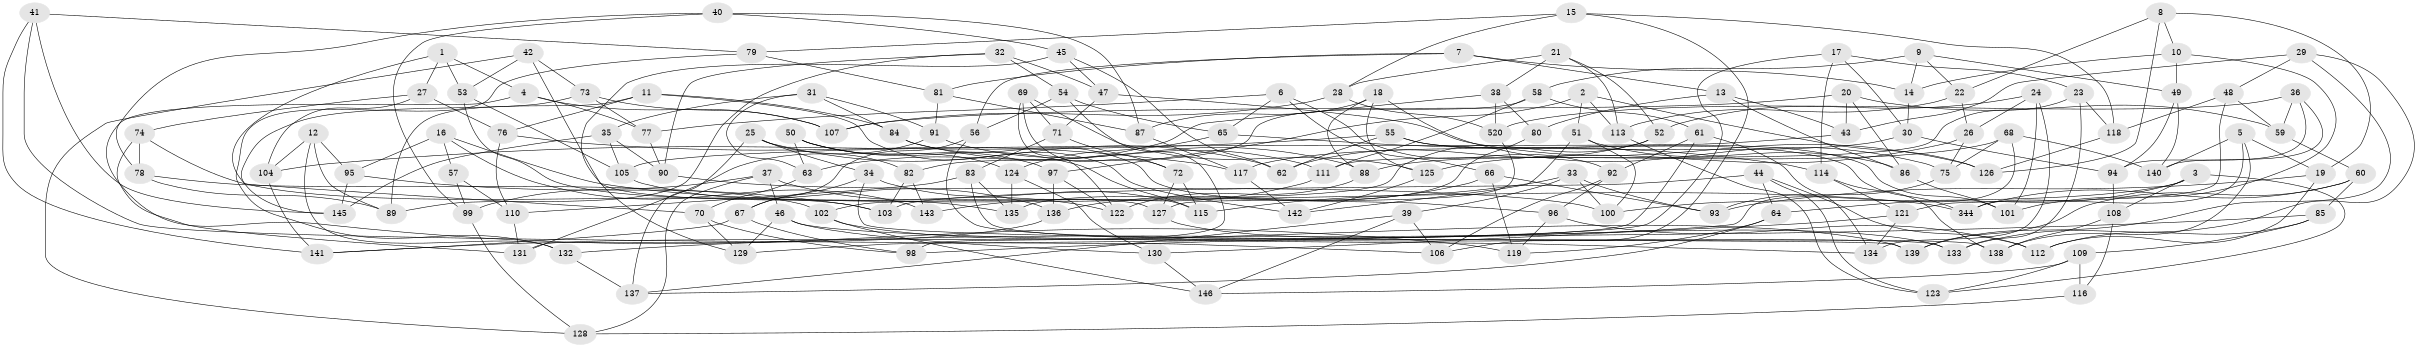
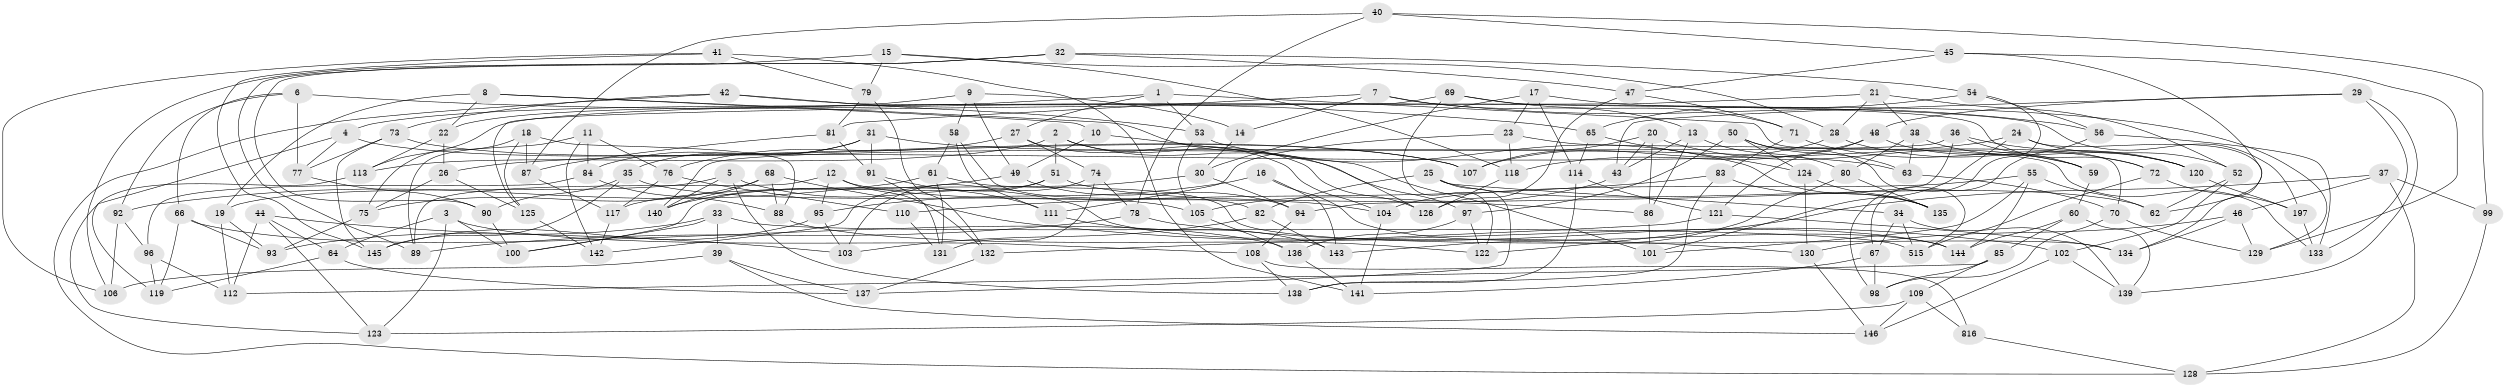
  graph {
    fontname="DejaVu Serif"
    node [color=gray90 fontname="DejaVu Serif" style=filled]
    edge [fontname="DejaVu Serif"]
    1
    4
    27
    53
    70
    77
    107
    119
    76
    104
    74
    105
    135
    129
    98
    2
    51
    97
    113
    126
    100
    142
    86
    122
    136
    123
    3
    64
    108
    137
    138
-   116
+   116 [label=816]
    90
    5
    19
    140
-   144 [label=344]
+   144
    93
    112
    6
    65
    66
    92
    114
    124
    106
    96
    7
    13
    14
    56
    81
    43
    80
    30
    133
    67
    87
    91
    8
    10
    22
    49
    101
    26
    9
    58
    94
    111
    82
    61
    11
    84
    89
    117
    110
    88
    12
    95
    132
    145
    103
    141
    143
    15
    28
    79
    118
-   120 [label=520]
+   120
    16
-   57
    99
    17
    23
    121
    18
    75
    125
    20
    59
    60
    21
    38
    52
    63
    62
    102
    24
    134
    25
    34
    139
-   115
+   115 [label=515]
    78
    131
-   127
+   127 [label=197]
    29
    48
    31
    35
    32
    47
    54
    71
    33
    39
    146
    36
    37
    46
    128
    130
    40
    45
    41
    42
    73
    44
    72
    83
    50
    55
    85
    109
    68
    69
    1 -- 4
    1 -- 27
    1 -- 53
    1 -- 70
    4 -- 77
    4 -- 107
    4 -- 119
    27 -- 76
    27 -- 104
    27 -- 74
    53 -- 105
    53 -- 135
    70 -- 129
    70 -- 98
    77 -- 90
    76 -- 117
    76 -- 110
    104 -- 141
    74 -- 103
    74 -- 78
    74 -- 131
    105 -- 136
    2 -- 51
    2 -- 97
    2 -- 113
    2 -- 126
    51 -- 100
    51 -- 142
    51 -- 86
    97 -- 122
    97 -- 136
    113 -- 123
    86 -- 101
    136 -- 141
    3 -- 100
    3 -- 123
    3 -- 64
    3 -- 108
    64 -- 119
    64 -- 137
    108 -- 138
    108 -- 116
    116 -- 128
    90 -- 100
    5 -- 138
    5 -- 19
    5 -- 140
    5 -- 144
    19 -- 93
    19 -- 112
    6 -- 77
    6 -- 65
    6 -- 66
    6 -- 92
    65 -- 114
    65 -- 124
    66 -- 119
    66 -- 136
    66 -- 93
    92 -- 106
    92 -- 96
    114 -- 138
    114 -- 121
    124 -- 135
    124 -- 130
    96 -- 119
    96 -- 112
    7 -- 13
    7 -- 14
    7 -- 56
    7 -- 81
    13 -- 86
    13 -- 43
    13 -- 80
    14 -- 30
    56 -- 133
    56 -- 67
    81 -- 87
    81 -- 91
    43 -- 105
    80 -- 135
+   80 -- 143
    30 -- 94
    30 -- 117
    67 -- 98
    67 -- 141
    87 -- 117
    91 -- 111
    91 -- 131
    8 -- 126
    8 -- 19
    8 -- 10
    8 -- 22
-   10 -- 14
    10 -- 49
    10 -- 101
    22 -- 113
    22 -- 26
    49 -- 140
    49 -- 94
    26 -- 75
    26 -- 125
    9 -- 14
    9 -- 22
    9 -- 49
    9 -- 58
    58 -- 111
    58 -- 82
    58 -- 61
    94 -- 108
    111 -- 143
    82 -- 103
    82 -- 143
    61 -- 92
    61 -- 134
    61 -- 131
    11 -- 76
    11 -- 142
    11 -- 84
    11 -- 89
    84 -- 96
    84 -- 88
    117 -- 142
    110 -- 131
    88 -- 122
    12 -- 104
    12 -- 89
    12 -- 95
    12 -- 132
    95 -- 145
    95 -- 103
    132 -- 137
    15 -- 106
    15 -- 28
    15 -- 79
    15 -- 118
    28 -- 107
    28 -- 120
    79 -- 81
    79 -- 132
    118 -- 126
    120 -- 127
    16 -- 144
    16 -- 95
    16 -- 143
-   16 -- 57
-   57 -- 110
-   57 -- 99
    99 -- 128
    17 -- 129
    17 -- 114
    17 -- 30
    17 -- 23
    23 -- 133
    23 -- 111
    23 -- 118
    121 -- 132
    121 -- 134
    18 -- 87
    18 -- 88
    18 -- 75
    18 -- 125
    75 -- 93
    125 -- 142
    20 -- 107
    20 -- 86
    20 -- 43
    20 -- 59
    59 -- 60
    60 -- 144
    60 -- 139
    60 -- 85
    21 -- 113
    21 -- 28
    21 -- 38
    21 -- 52
    38 -- 80
    38 -- 120
    38 -- 63
    52 -- 62
    52 -- 102
    63 -- 70
    102 -- 139
    102 -- 146
    24 -- 101
    24 -- 26
    24 -- 52
    24 -- 134
    25 -- 137
    25 -- 82
    25 -- 62
    25 -- 34
    34 -- 67
    34 -- 139
    34 -- 115
    78 -- 89
    78 -- 102
    127 -- 133
    29 -- 43
    29 -- 133
    29 -- 139
    29 -- 48
    48 -- 118
    48 -- 121
    48 -- 59
    31 -- 91
    31 -- 84
    31 -- 63
    31 -- 35
    35 -- 105
    35 -- 90
    35 -- 145
    32 -- 90
    32 -- 89
    32 -- 47
    32 -- 54
    47 -- 126
    47 -- 71
    54 -- 98
    54 -- 65
    54 -- 56
    71 -- 72
    71 -- 83
    33 -- 100
    33 -- 93
    33 -- 115
    33 -- 39
    39 -- 137
    39 -- 106
    39 -- 146
    36 -- 140
    36 -- 94
    36 -- 120
    36 -- 59
    37 -- 122
    37 -- 99
    37 -- 46
    37 -- 128
    46 -- 129
    46 -- 134
    46 -- 130
    130 -- 146
    40 -- 87
    40 -- 99
    40 -- 78
    40 -- 45
    45 -- 129
    45 -- 62
    45 -- 47
    41 -- 106
    41 -- 145
    41 -- 141
    41 -- 79
    42 -- 53
    42 -- 127
    42 -- 128
    42 -- 73
    73 -- 77
    73 -- 107
    73 -- 145
    44 -- 123
    44 -- 64
    44 -- 112
    44 -- 103
    72 -- 115
    72 -- 127
    83 -- 135
    83 -- 138
    83 -- 110
    50 -- 97
    50 -- 124
    50 -- 63
    50 -- 115
    55 -- 104
    55 -- 144
    55 -- 101
    55 -- 62
    85 -- 98
    85 -- 112
    85 -- 109
    109 -- 123
    109 -- 116
    109 -- 146
    68 -- 140
    68 -- 88
    68 -- 75
    68 -- 130
    69 -- 122
    69 -- 125
    69 -- 71
    69 -- 72
  }
